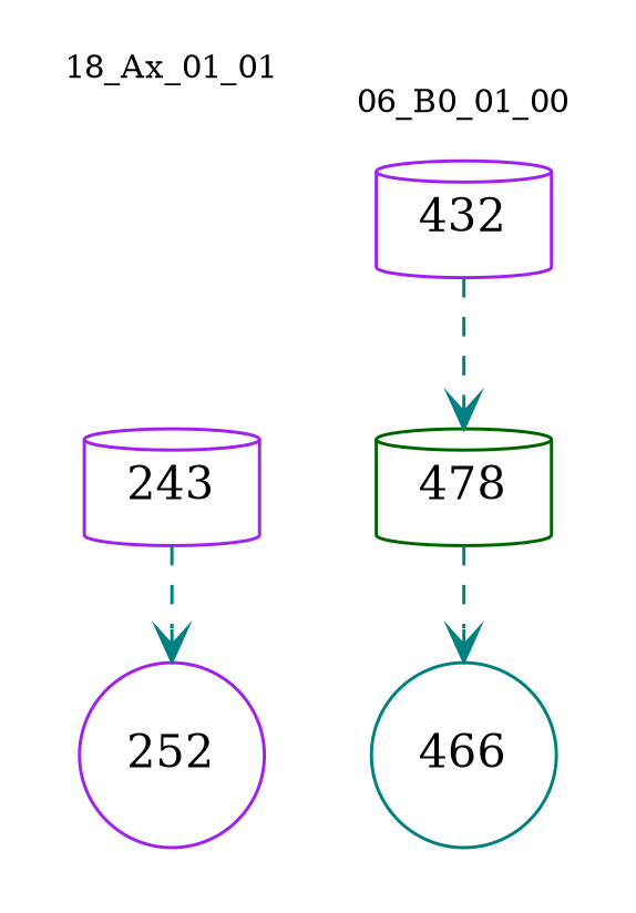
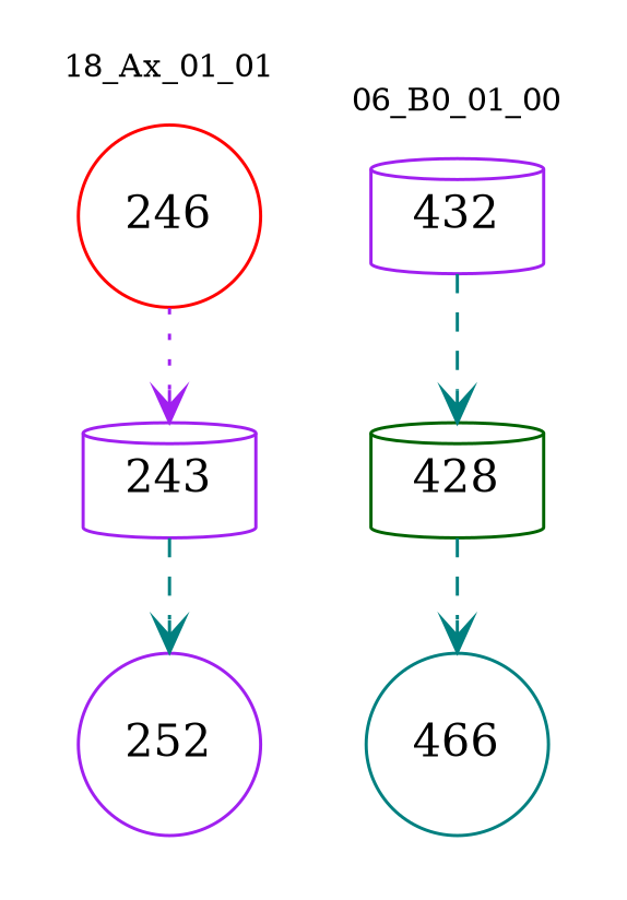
  digraph {
    node [color=purple shape=circle]
    edge [arrowhead=vee color=teal style=dashed]
+   n1 [color=red label=246]
    n2 [label=243 shape=cylinder]
    n3 [label=252]
    n4 [label=432 shape=cylinder]
-   n5 [color=darkgreen label=478 shape=cylinder]
+   n5 [color=darkgreen label=428 shape=cylinder]
    n6 [color=teal label=466]
    subgraph cluster_1 {
      color=white
      fontsize=10
      label="18_Ax_01_01"
+     n1
      n2
      n3
    }
    subgraph cluster_2 {
      color=white
      fontsize=10
      label="06_B0_01_00"
      n4
      n5
      n6
    }
+   n1 -> n2 [color=purple style=dotted]
    n2 -> n3
    n4 -> n5
    n5 -> n6
  }
